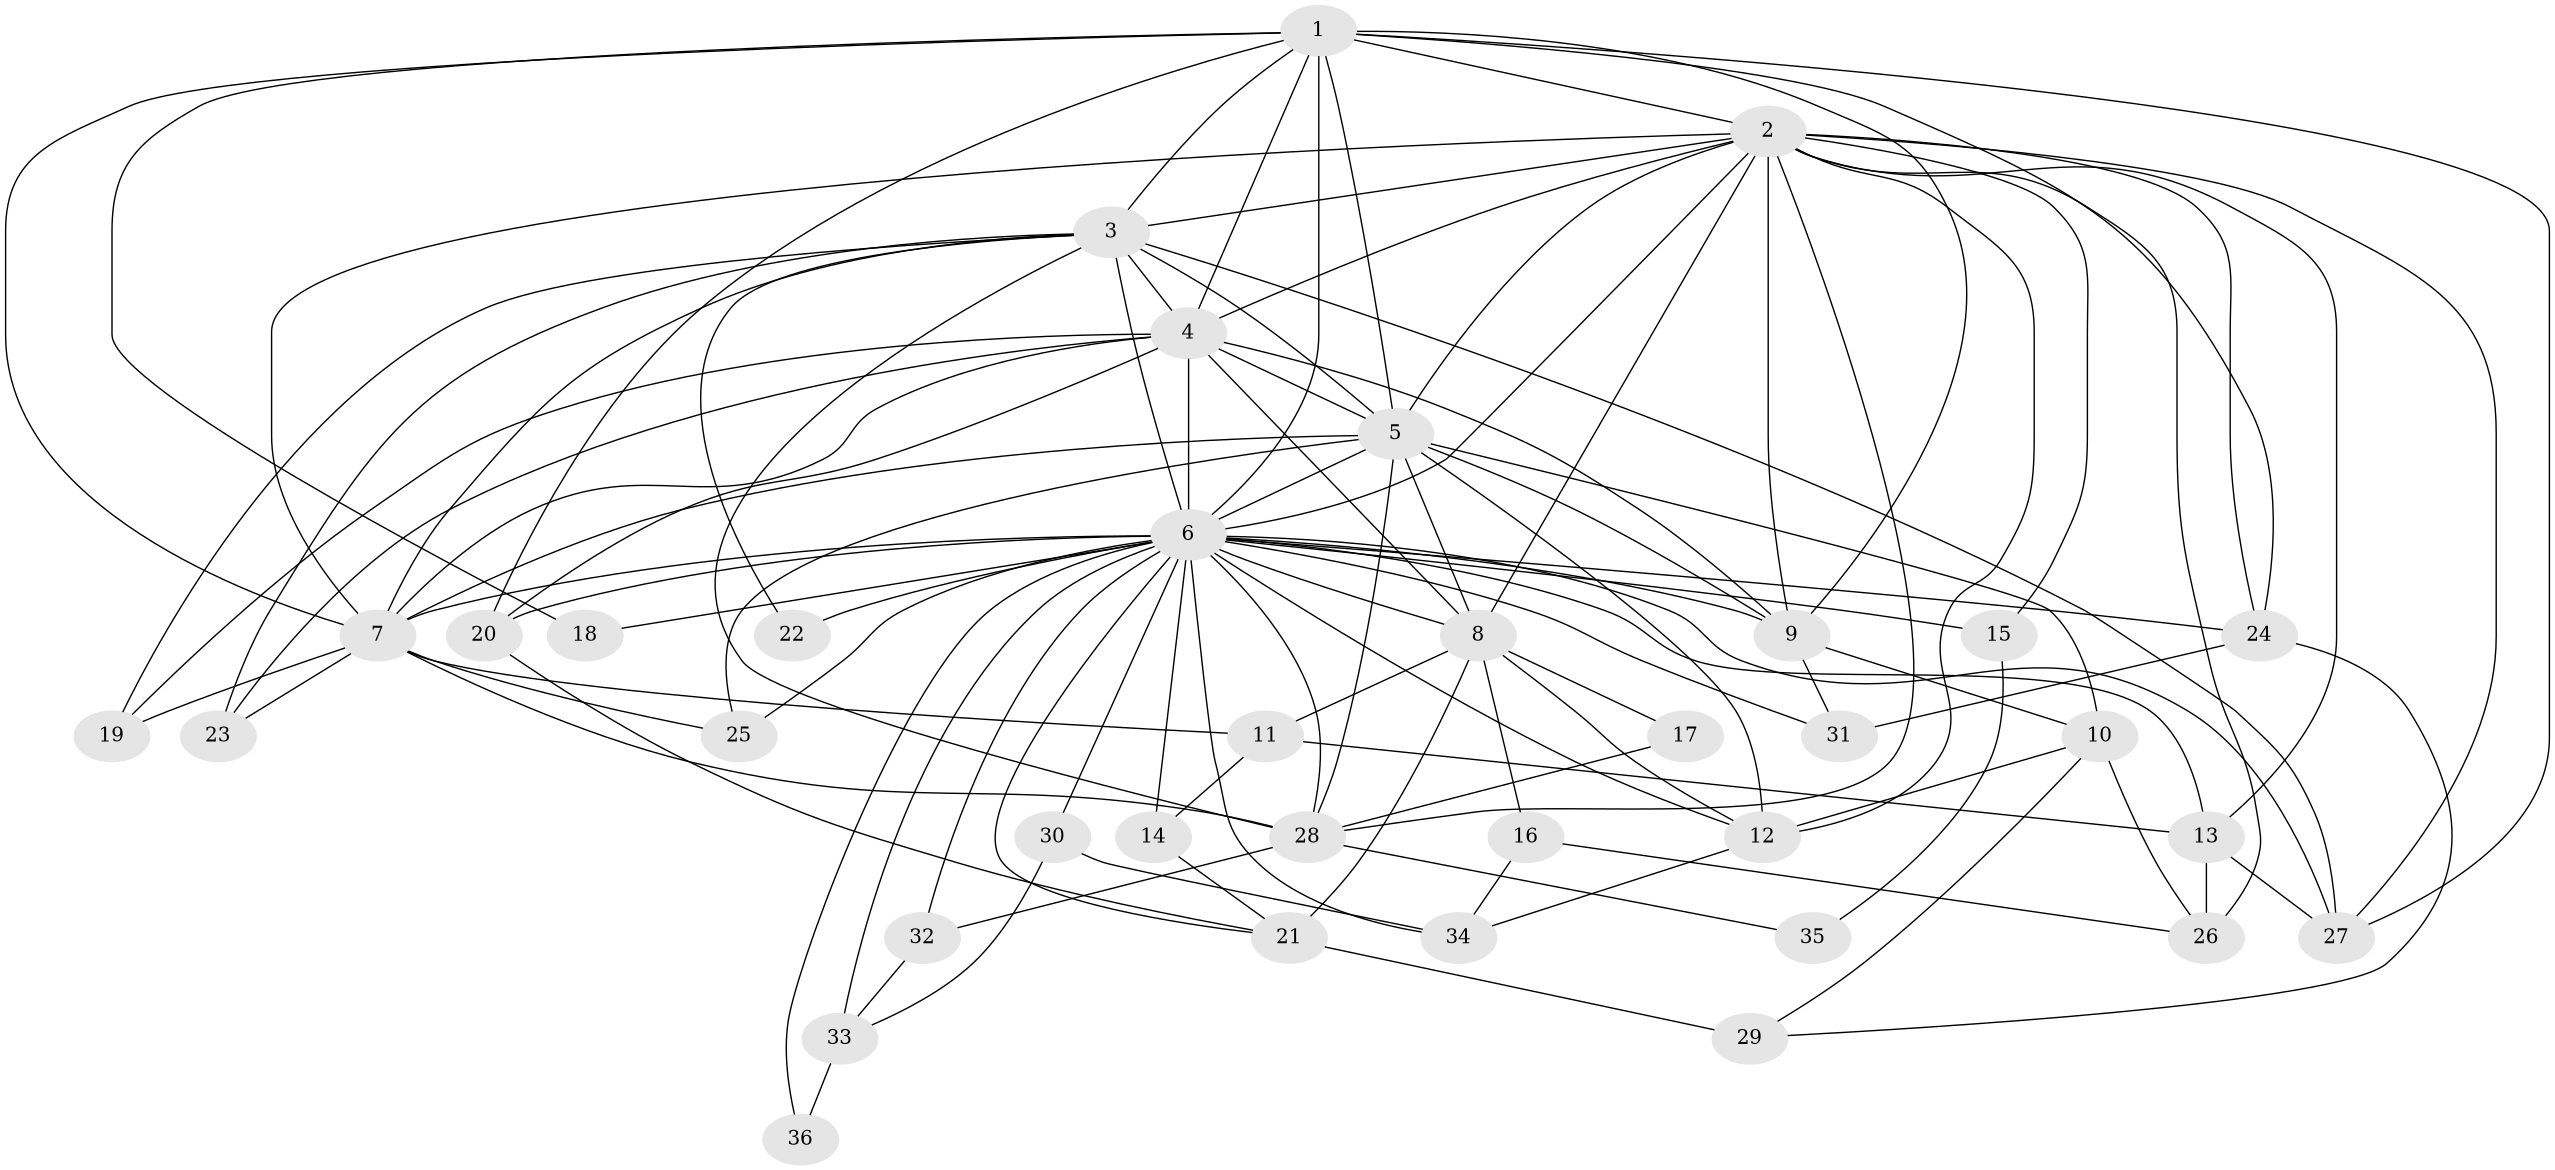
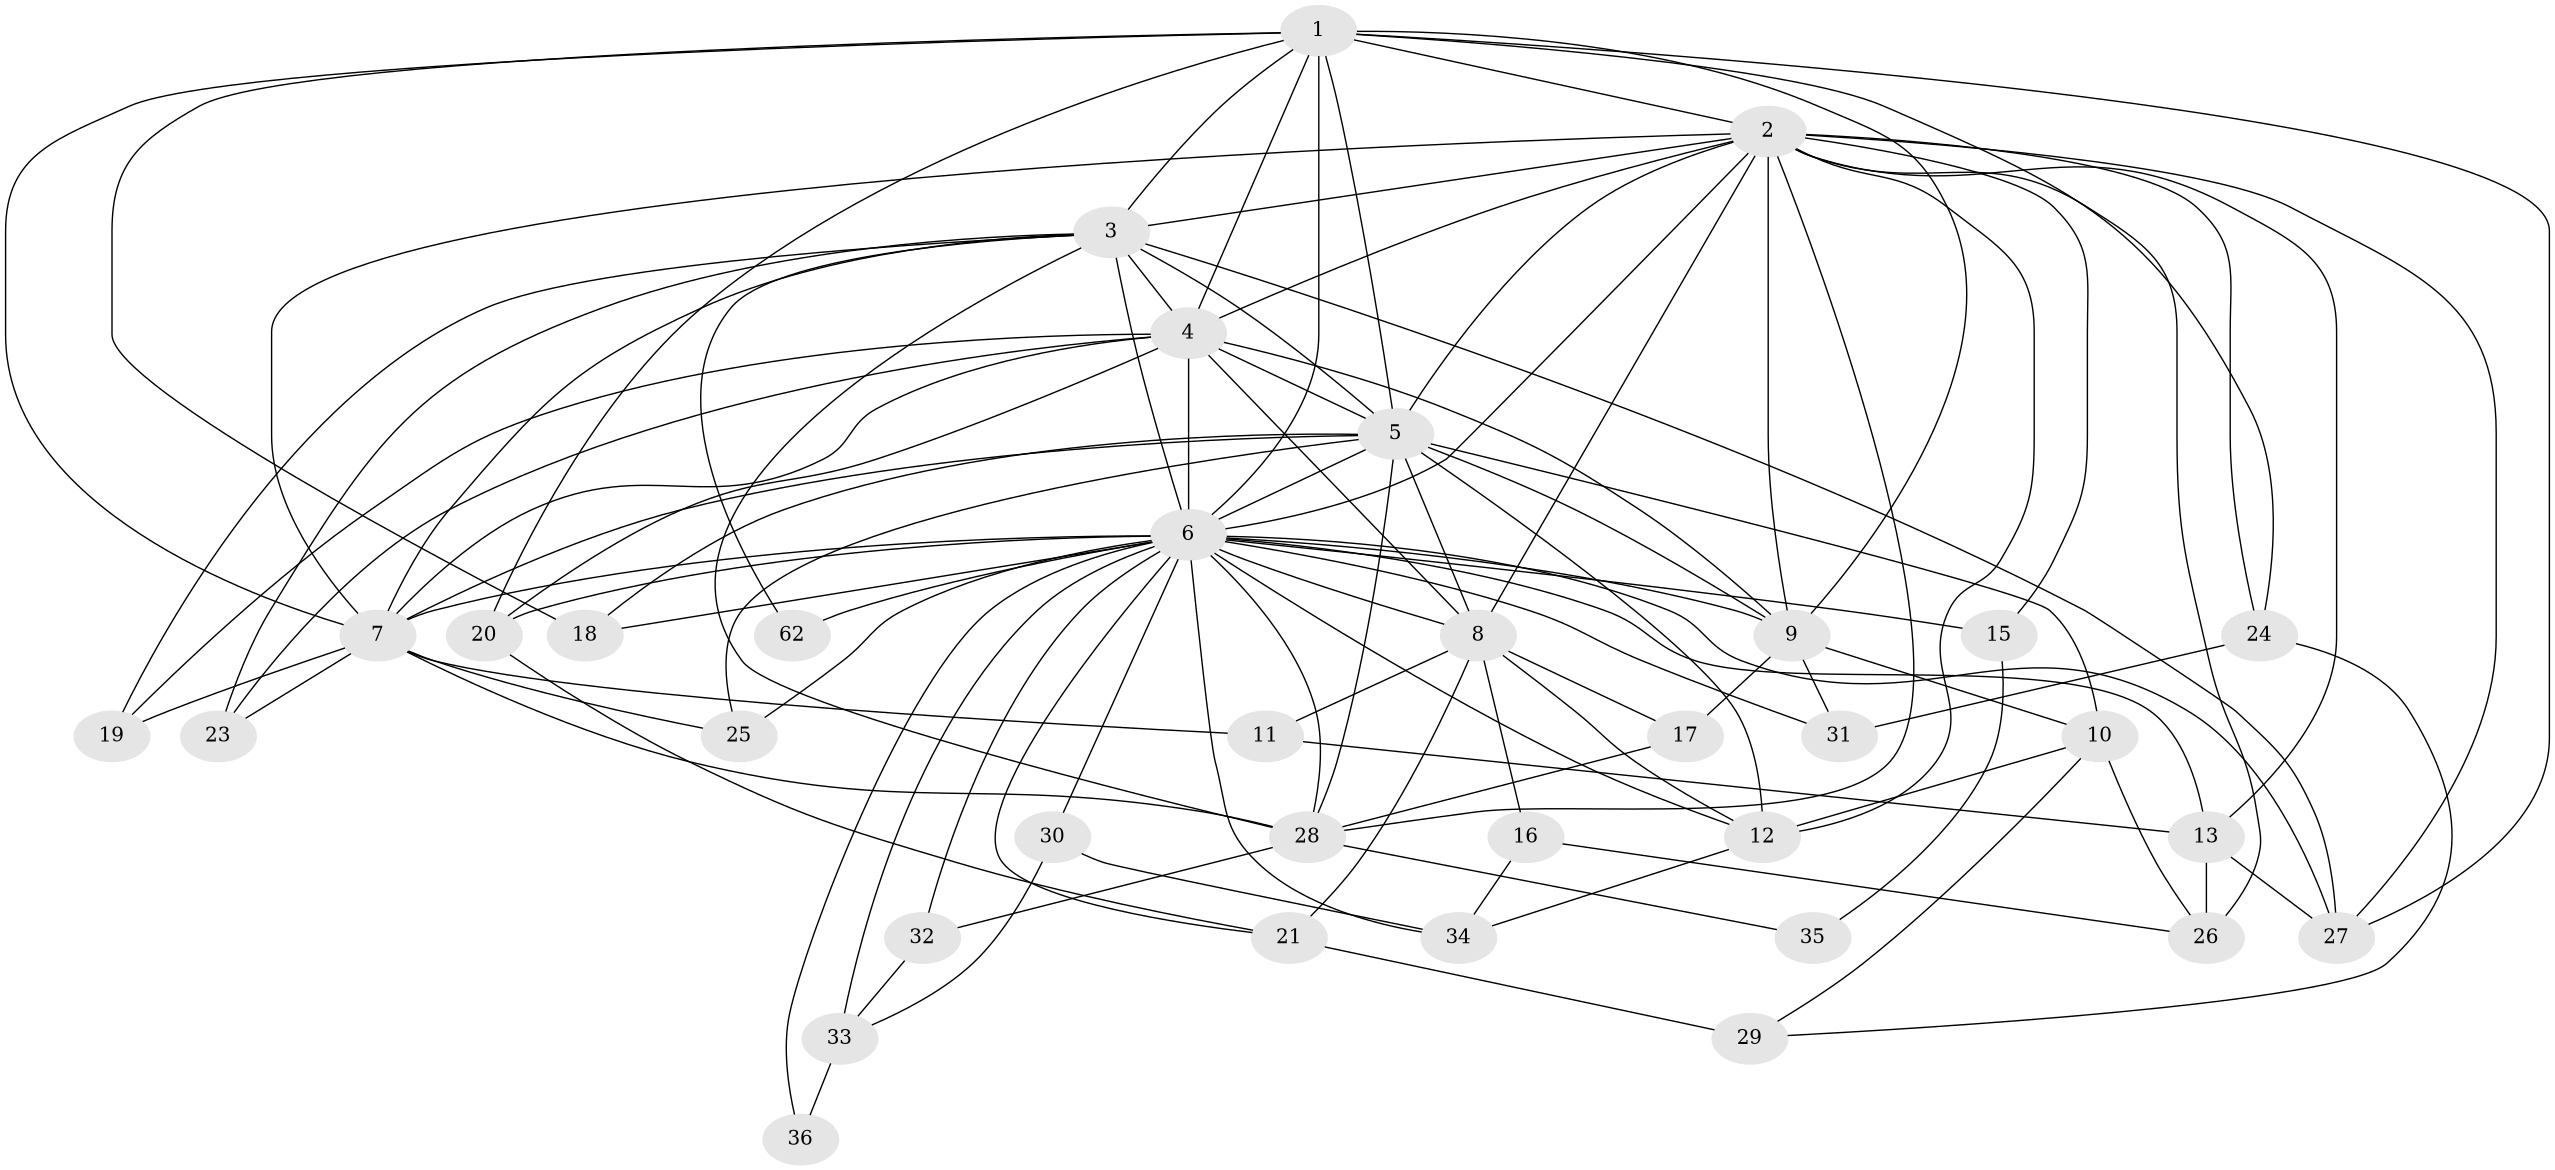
  graph {
    node [color=gray90 style=filled]
    edge [weight=1.0]
    1
    2
    3
    4
    5
    6
    7
    9
    18
    20
    24
    27
    8
    12
    13
    15
    26
    28
    19
-   22
+   22 [label=62]
    23
    10
    25
-   14
    21
    30
    31
    32
    33
    34
    36
    11
    17
    29
    16
    35
    1 -- 2 [weight=2.0]
    1 -- 3
    1 -- 4 [weight=3.0]
    1 -- 5
    1 -- 6 [weight=3.0]
    1 -- 7 [weight=2.0]
    1 -- 9
    1 -- 18
    1 -- 20
    1 -- 24
    1 -- 27
    2 -- 3 [weight=2.0]
    2 -- 4 [weight=4.0]
    2 -- 5 [weight=2.0]
    2 -- 6 [weight=6.0]
    2 -- 7 [weight=3.0]
    2 -- 9 [weight=7.0]
    2 -- 24
    2 -- 27
    2 -- 8
    2 -- 12
    2 -- 13 [weight=8.0]
    2 -- 15 [weight=3.0]
    2 -- 26
    2 -- 28
    3 -- 4 [weight=3.0]
    3 -- 5
    3 -- 6 [weight=4.0]
    3 -- 7
    3 -- 27
    3 -- 28 [weight=7.0]
    3 -- 19
    3 -- 22
    3 -- 23
    4 -- 5 [weight=3.0]
    4 -- 6 [weight=17.0]
    4 -- 7 [weight=2.0]
    4 -- 9
    4 -- 20
    4 -- 8
    4 -- 19
    4 -- 23
    5 -- 6 [weight=4.0]
    5 -- 7
    5 -- 9 [weight=2.0]
+   5 -- 18 [weight=2.0]
    5 -- 8
    5 -- 12 [weight=2.0]
    5 -- 28
    5 -- 10
    5 -- 25
    6 -- 7 [weight=2.0]
    6 -- 9
    6 -- 18
    6 -- 20 [weight=3.0]
-   6 -- 24
    6 -- 27
    6 -- 8 [weight=2.0]
    6 -- 12
    6 -- 13 [weight=2.0]
    6 -- 15
    6 -- 28 [weight=3.0]
    6 -- 22 [weight=2.0]
    6 -- 25 [weight=2.0]
-   6 -- 14 [weight=5.0]
    6 -- 21
    6 -- 30 [weight=2.0]
    6 -- 31
    6 -- 32 [weight=4.0]
    6 -- 33 [weight=4.0]
    6 -- 34
    6 -- 36
    7 -- 28
    7 -- 19
    7 -- 23
    7 -- 25
    7 -- 11 [weight=2.0]
    9 -- 10 [weight=2.0]
    9 -- 31
+   9 -- 17
    20 -- 21
    24 -- 31
    24 -- 29
    8 -- 12
    8 -- 21
    8 -- 11
    8 -- 17
    8 -- 16 [weight=2.0]
    12 -- 34
    13 -- 27
    13 -- 26 [weight=2.0]
    15 -- 35
    28 -- 32
    28 -- 35
    10 -- 12
    10 -- 26
    10 -- 29
-   14 -- 21
    21 -- 29 [weight=2.0]
    30 -- 33
    30 -- 34
    32 -- 33
    33 -- 36
    11 -- 13
-   11 -- 14
    17 -- 28
    16 -- 26
    16 -- 34
  }
